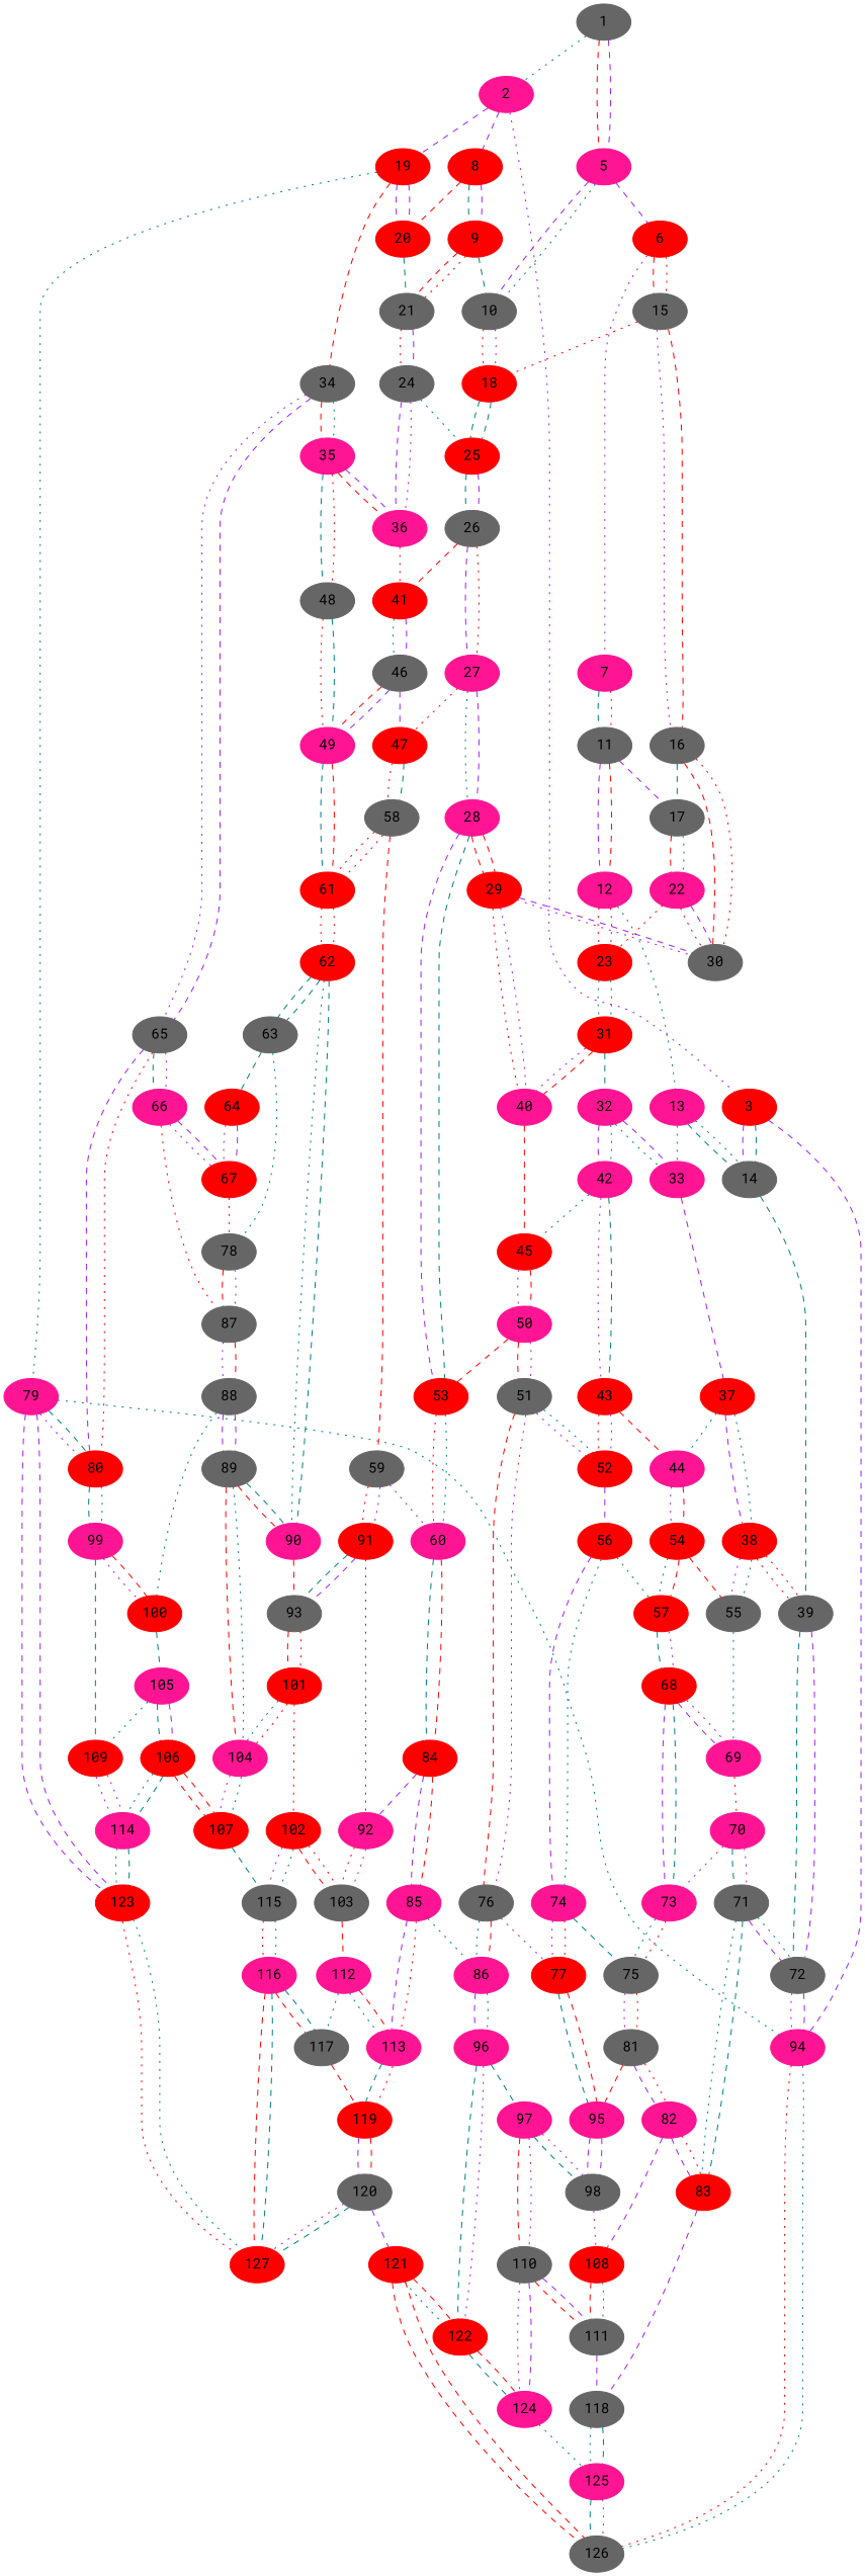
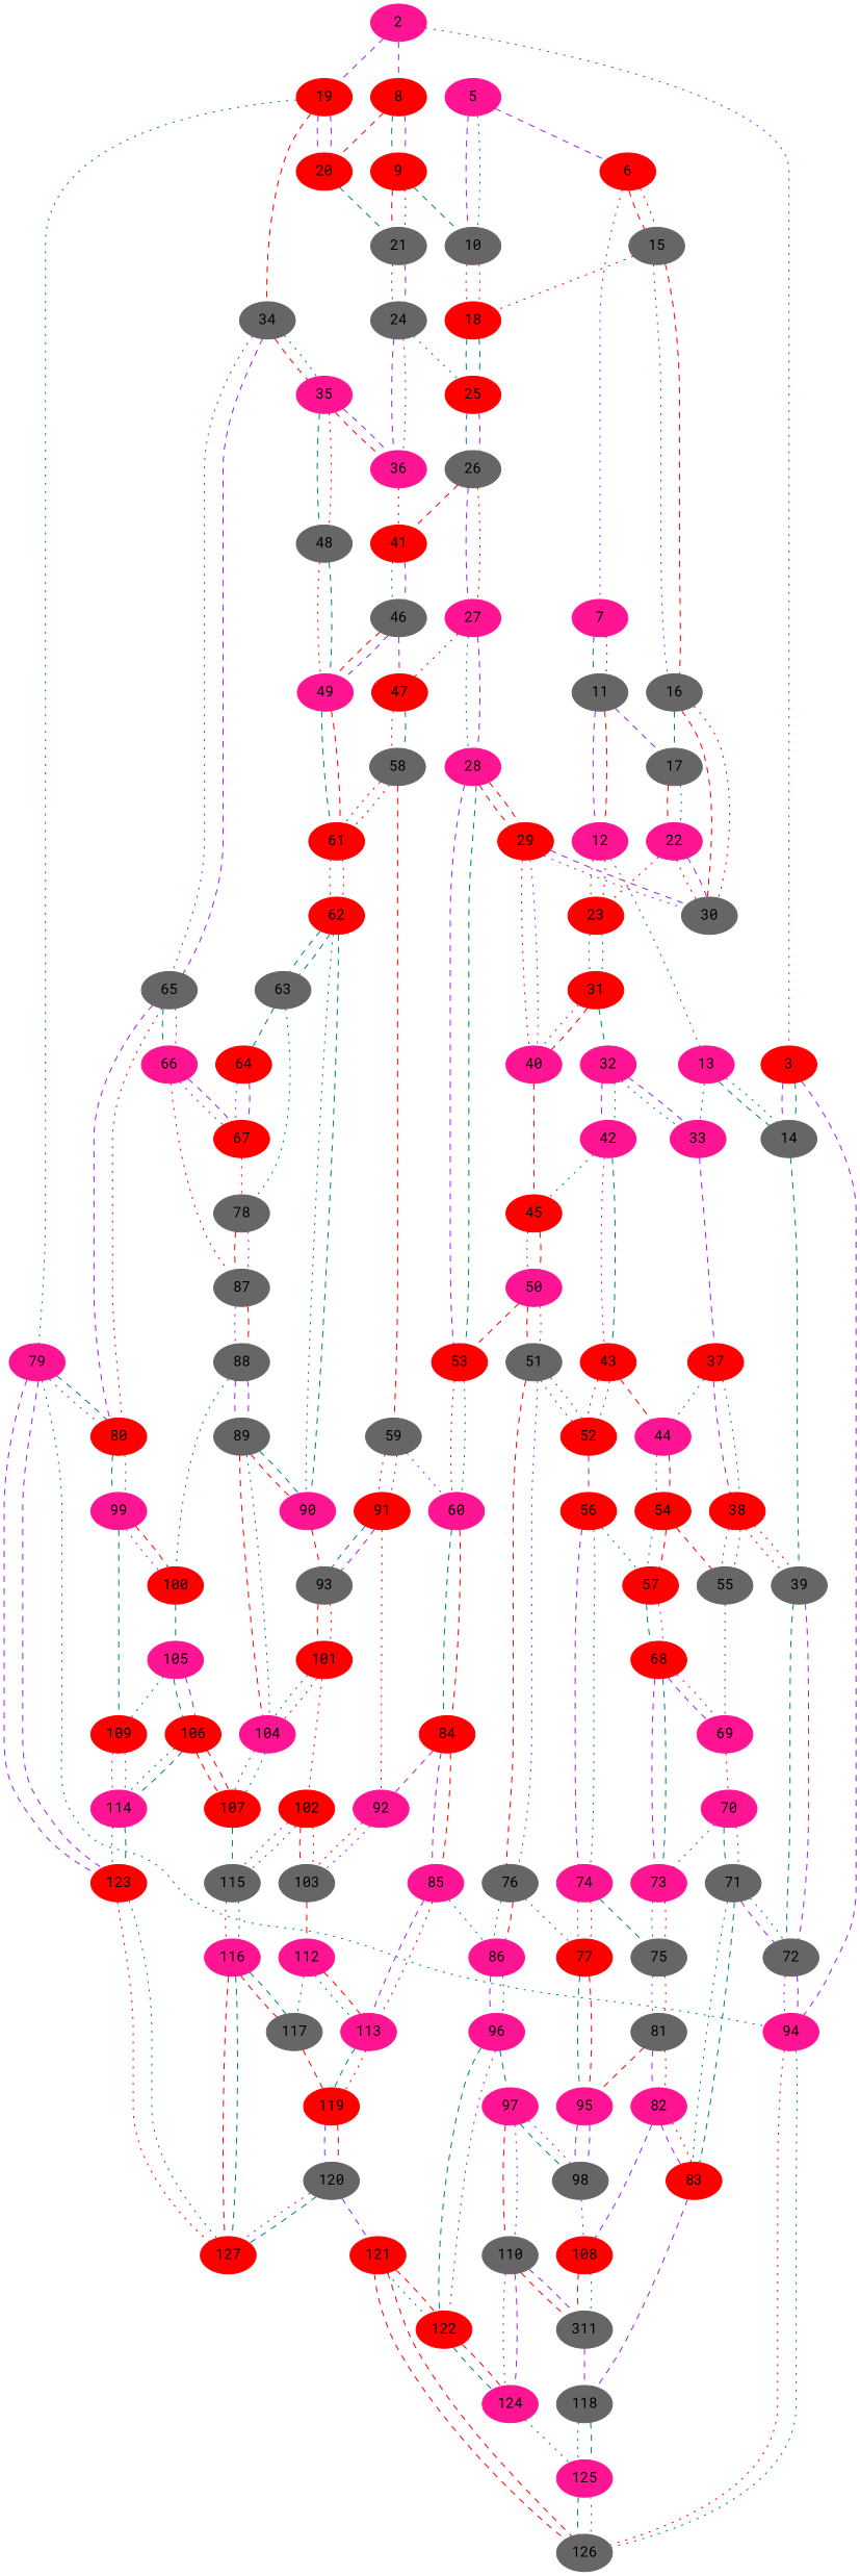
  graph {
    fontname="Roboto Mono"
    node [color=red fontname="Roboto Mono" style=filled]
    edge [color=purple fontname="Roboto Mono" style=dashed]
-   1 [color=gray40]
    2 [color=deeppink]
    5 [color=deeppink]
    3
    8
    19
    6
    10 [color=gray40]
    14 [color=gray40]
    94 [color=deeppink]
    9
    20
    34 [color=gray40]
    79 [color=deeppink]
    39 [color=gray40]
    126 [color=gray40]
    7 [color=deeppink]
    11 [color=gray40]
    15 [color=gray40]
    18
    16 [color=gray40]
    12 [color=deeppink]
    17 [color=gray40]
    21 [color=gray40]
    24 [color=gray40]
    25
    13 [color=deeppink]
    23
    22 [color=deeppink]
    33 [color=deeppink]
    31
    37
    72 [color=gray40]
    30 [color=gray40]
    26 [color=gray40]
    35 [color=deeppink]
    65 [color=gray40]
    80
    123
    36 [color=deeppink]
    40 [color=deeppink]
    32 [color=deeppink]
    41
    27 [color=deeppink]
    28 [color=deeppink]
    47
    46 [color=gray40]
    29
    53
    58 [color=gray40]
    60 [color=deeppink]
    45
    42 [color=deeppink]
    43
    38
    44 [color=deeppink]
    48 [color=gray40]
    66 [color=deeppink]
    49 [color=deeppink]
    55 [color=gray40]
    54
    69 [color=deeppink]
    50 [color=deeppink]
    52
    56
    57
    51 [color=gray40]
    61
    59 [color=gray40]
    62
    76 [color=gray40]
    77
    86 [color=deeppink]
    74 [color=deeppink]
    84
    68
    70 [color=deeppink]
    75 [color=gray40]
    73 [color=deeppink]
    91
    92 [color=deeppink]
    93 [color=gray40]
    85 [color=deeppink]
    63 [color=gray40]
    90 [color=deeppink]
    64
    78 [color=gray40]
    67
    87 [color=gray40]
    99 [color=deeppink]
    88 [color=gray40]
    71 [color=gray40]
    83
    118 [color=gray40]
    81 [color=gray40]
    95 [color=deeppink]
    82 [color=deeppink]
    96 [color=deeppink]
    98 [color=gray40]
    127
    100
    109
    108
-   111 [color=gray40]
+   111 [color=gray40 label=311]
    125 [color=deeppink]
    113 [color=deeppink]
    103 [color=gray40]
    119
    97 [color=deeppink]
    122
    89 [color=gray40]
    104 [color=deeppink]
    105 [color=deeppink]
    107
    101
    112 [color=deeppink]
    102
    110 [color=gray40]
    124 [color=deeppink]
    114 [color=deeppink]
    106
    115 [color=gray40]
    116 [color=deeppink]
    117 [color=gray40]
    120 [color=gray40]
    121
-   1 -- 2 [color=teal style=dotted]
-   1 -- 5 [color=red]
-   1 -- 5
    2 -- 3 [style=dotted]
    2 -- 8
    2 -- 19
    5 -- 6
    5 -- 10
    5 -- 10 [color=teal style=dotted]
    3 -- 14
    3 -- 14 [color=teal]
    3 -- 94
    8 -- 9 [color=teal]
    8 -- 9
    8 -- 20 [color=red]
    19 -- 20
    19 -- 20
    19 -- 34 [color=red]
    19 -- 79 [color=teal style=dotted]
    6 -- 7 [style=dotted]
    6 -- 15 [color=red]
    6 -- 15 [color=red style=dotted]
    10 -- 18 [color=red style=dotted]
    10 -- 18 [style=dotted]
    14 -- 39 [color=teal]
    94 -- 126 [color=red style=dotted]
    94 -- 126 [color=teal style=dotted]
    9 -- 10 [color=teal]
    9 -- 21 [color=red]
    9 -- 21 [color=red style=dotted]
    20 -- 21 [color=teal]
    34 -- 35 [color=red]
    34 -- 35 [color=teal style=dotted]
    34 -- 65 [style=dotted]
    34 -- 65
    79 -- 94 [color=teal style=dotted]
    79 -- 80 [style=dotted]
    79 -- 80 [color=teal]
    79 -- 123
    79 -- 123
    39 -- 72 [color=teal]
    39 -- 72
    7 -- 11 [color=teal]
    7 -- 11 [color=red style=dotted]
    11 -- 12
    11 -- 12 [color=red]
    11 -- 17
    15 -- 18 [color=red style=dotted]
    15 -- 16 [style=dotted]
    15 -- 16 [color=red]
    18 -- 25 [color=teal]
    18 -- 25 [color=teal]
    16 -- 17 [color=teal]
    16 -- 30 [color=red]
    16 -- 30 [color=red style=dotted]
    12 -- 13 [color=teal style=dotted]
    12 -- 23 [color=red style=dotted]
    12 -- 23 [color=red style=dotted]
    17 -- 22 [color=red]
    17 -- 22 [color=teal style=dotted]
    21 -- 24 [color=red style=dotted]
    21 -- 24
    24 -- 25 [color=teal style=dotted]
    24 -- 36
    24 -- 36 [style=dotted]
    25 -- 26 [color=teal]
    25 -- 26
    13 -- 14 [color=teal]
    13 -- 14 [color=teal style=dotted]
    13 -- 33 [color=teal style=dotted]
    23 -- 31 [color=teal style=dotted]
    23 -- 31 [color=teal style=dotted]
    22 -- 23 [color=red style=dotted]
    22 -- 30 [color=red style=dotted]
    22 -- 30
    33 -- 37
    31 -- 40 [style=dotted]
    31 -- 40 [color=red]
    31 -- 32 [color=teal]
    37 -- 38
    37 -- 38 [color=teal style=dotted]
    37 -- 44 [color=teal style=dotted]
    72 -- 94 [style=dotted]
    72 -- 94
    26 -- 41 [color=red]
    26 -- 27
    26 -- 27 [color=red style=dotted]
    35 -- 36 [color=red]
    35 -- 36
    35 -- 48 [color=teal]
    35 -- 48 [color=red style=dotted]
    65 -- 80
    65 -- 80 [color=red style=dotted]
    65 -- 66 [color=teal]
    65 -- 66 [style=dotted]
    80 -- 99 [color=teal]
    80 -- 99 [color=teal style=dotted]
    123 -- 127 [color=red style=dotted]
    123 -- 127 [color=teal style=dotted]
    36 -- 41 [color=red style=dotted]
    40 -- 45 [color=red]
    32 -- 33 [color=teal style=dotted]
    32 -- 33
    32 -- 42
    32 -- 42 [color=teal style=dotted]
    41 -- 46 [color=teal style=dotted]
    41 -- 46
    27 -- 28 [color=teal style=dotted]
    27 -- 28
    27 -- 47 [color=red style=dotted]
    28 -- 29 [color=red]
    28 -- 29 [color=red]
    28 -- 53
    28 -- 53 [color=teal]
    47 -- 58 [color=red style=dotted]
    47 -- 58 [color=teal]
    46 -- 47
    46 -- 49 [color=red]
    46 -- 49
    29 -- 30 [style=dotted]
    29 -- 30
    29 -- 40 [color=red style=dotted]
    29 -- 40 [style=dotted]
    53 -- 60 [color=red style=dotted]
    53 -- 60 [color=teal style=dotted]
    58 -- 61 [color=red style=dotted]
    58 -- 61 [color=red style=dotted]
    58 -- 59 [color=red]
    60 -- 84 [color=teal]
    60 -- 84 [color=red]
    45 -- 50 [style=dotted]
    45 -- 50 [color=red]
    42 -- 45 [color=teal style=dotted]
    42 -- 43 [style=dotted]
    42 -- 43 [color=teal]
    43 -- 44 [color=red]
    43 -- 52 [color=red style=dotted]
    43 -- 52 [style=dotted]
    38 -- 39 [color=red style=dotted]
    38 -- 39 [color=red style=dotted]
    38 -- 55 [style=dotted]
    38 -- 55 [color=teal style=dotted]
    44 -- 54 [style=dotted]
    44 -- 54 [color=red]
    48 -- 49 [color=red style=dotted]
    48 -- 49 [color=teal]
    66 -- 67 [style=dotted]
    66 -- 67
    66 -- 87 [color=red style=dotted]
    49 -- 61 [color=teal]
    49 -- 61 [color=red]
    55 -- 69 [color=teal style=dotted]
    54 -- 55 [color=red]
    54 -- 57 [color=teal style=dotted]
    54 -- 57 [color=red]
    69 -- 70 [color=red style=dotted]
    50 -- 53 [color=red]
    50 -- 51 [color=red]
    50 -- 51 [style=dotted]
    52 -- 56
    56 -- 57 [color=teal style=dotted]
    56 -- 74
    56 -- 74 [color=teal style=dotted]
    57 -- 68 [color=teal]
    57 -- 68 [style=dotted]
    51 -- 52 [style=dotted]
    51 -- 52 [color=teal style=dotted]
    51 -- 76 [color=red]
    51 -- 76 [style=dotted]
    61 -- 62 [color=red style=dotted]
    61 -- 62 [color=red style=dotted]
    59 -- 60 [style=dotted]
    59 -- 91 [color=red style=dotted]
    59 -- 91 [style=dotted]
    62 -- 63 [color=teal]
    62 -- 63 [color=teal]
    62 -- 90 [color=teal style=dotted]
    62 -- 90 [color=teal]
    76 -- 77 [style=dotted]
    76 -- 86 [color=teal style=dotted]
    76 -- 86 [color=red]
    77 -- 95 [color=teal]
    77 -- 95 [color=red]
    86 -- 96
    86 -- 96 [color=teal style=dotted]
    74 -- 77 [style=dotted]
    74 -- 77 [color=red style=dotted]
    74 -- 75 [color=teal]
    84 -- 92
    84 -- 85
    84 -- 85 [color=red]
    68 -- 69
    68 -- 69 [style=dotted]
    68 -- 73
    68 -- 73 [color=teal]
    70 -- 73 [style=dotted]
    70 -- 71 [color=teal]
    70 -- 71 [style=dotted]
    75 -- 81 [style=dotted]
    75 -- 81 [color=red style=dotted]
    73 -- 75 [color=teal style=dotted]
    73 -- 75 [color=red style=dotted]
    91 -- 92 [color=red style=dotted]
    91 -- 93 [color=teal]
    91 -- 93
    92 -- 103 [color=red style=dotted]
    92 -- 103 [style=dotted]
    93 -- 101 [color=red]
    93 -- 101 [color=red style=dotted]
    85 -- 86 [color=teal style=dotted]
    85 -- 113
    85 -- 113 [color=red style=dotted]
    63 -- 64 [color=teal]
    63 -- 78 [color=teal style=dotted]
    90 -- 93 [color=red]
    64 -- 67 [style=dotted]
    64 -- 67
    78 -- 87 [color=red]
    78 -- 87 [style=dotted]
    67 -- 78 [color=red style=dotted]
    87 -- 88 [style=dotted]
    87 -- 88 [color=red]
    99 -- 100 [style=dotted]
    99 -- 100 [color=red]
    99 -- 109 [color=teal]
    88 -- 100 [color=teal style=dotted]
    88 -- 89
    88 -- 89
    71 -- 72
    71 -- 72 [color=teal style=dotted]
    71 -- 83 [color=teal style=dotted]
    71 -- 83 [color=teal]
    83 -- 118
    118 -- 125 [color=teal style=dotted]
    118 -- 125 [color=teal]
    81 -- 95 [color=red]
    81 -- 82
    81 -- 82 [color=red style=dotted]
    95 -- 98
    95 -- 98
    82 -- 83
    82 -- 83 [color=red style=dotted]
    82 -- 108
    96 -- 97 [color=teal]
    96 -- 122 [color=teal]
    96 -- 122 [style=dotted]
    98 -- 108 [style=dotted]
    100 -- 105 [color=teal]
    109 -- 114 [style=dotted]
    109 -- 114 [style=dotted]
    108 -- 111 [color=red]
    108 -- 111 [color=teal style=dotted]
    111 -- 118
    125 -- 126 [color=teal]
    125 -- 126 [style=dotted]
    113 -- 119 [color=teal]
    113 -- 119 [color=red style=dotted]
    103 -- 112 [color=red]
    119 -- 120
    119 -- 120 [color=red]
    97 -- 98 [color=teal]
    97 -- 98 [style=dotted]
    97 -- 110 [color=red]
    97 -- 110 [style=dotted]
    122 -- 124 [color=teal]
    122 -- 124 [color=red]
    89 -- 90 [color=red]
    89 -- 90 [color=teal]
    89 -- 104 [color=red]
    89 -- 104 [color=teal style=dotted]
    104 -- 107 [style=dotted]
    104 -- 107 [color=teal style=dotted]
    105 -- 109 [color=teal style=dotted]
    105 -- 106 [color=teal]
    105 -- 106
    107 -- 115 [color=teal]
    101 -- 104 [color=teal style=dotted]
    101 -- 104 [color=red style=dotted]
    101 -- 102 [color=red style=dotted]
    112 -- 113 [color=teal style=dotted]
    112 -- 113 [color=red]
    112 -- 117 [color=teal style=dotted]
    102 -- 103 [color=red]
    102 -- 103 [color=red style=dotted]
    102 -- 115 [style=dotted]
    102 -- 115 [color=teal style=dotted]
    110 -- 111 [color=red]
    110 -- 111
    110 -- 124 [style=dotted]
    110 -- 124
    124 -- 125 [color=teal style=dotted]
    114 -- 123 [color=teal style=dotted]
    114 -- 123 [color=teal]
    106 -- 107 [color=red]
    106 -- 107 [color=red]
    106 -- 114 [color=teal style=dotted]
    106 -- 114 [color=teal]
    115 -- 116 [color=red style=dotted]
    115 -- 116 [color=teal style=dotted]
    116 -- 127 [color=red]
    116 -- 127 [color=teal]
    116 -- 117 [color=red]
    116 -- 117 [color=teal]
    117 -- 119 [color=red]
    120 -- 127 [style=dotted]
    120 -- 127 [color=teal]
    120 -- 121
    121 -- 126 [color=red]
    121 -- 126 [color=red]
    121 -- 122 [color=teal style=dotted]
    121 -- 122 [color=red]
  }
